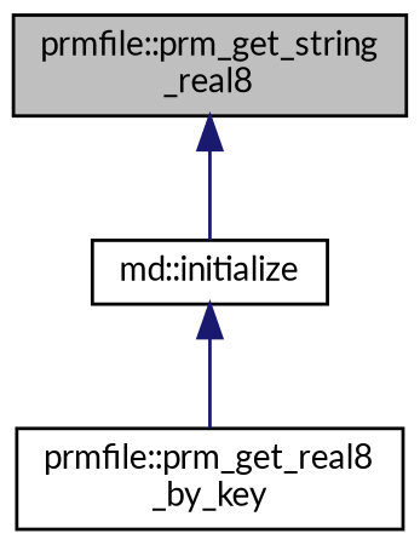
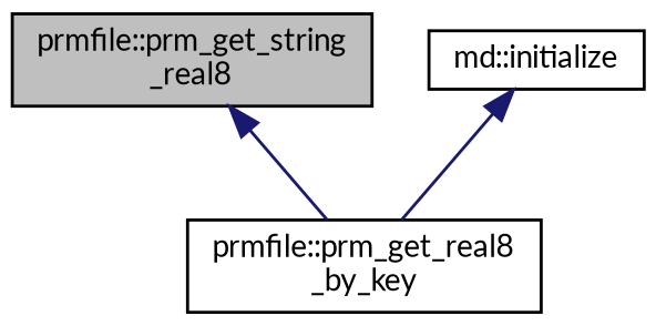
  digraph {
    fontname=Lato
    rankdir=TB
    node [color=black fillcolor=white fontname=Lato fontsize=10 shape=record style=filled]
    edge [color=midnightblue dir=back fontname=Lato fontsize=10 labelfontname=Helvetica labelfontsize=10 style=solid]
    n1 [fillcolor=grey75 fontcolor=black height=0.2 label="prmfile::prm_get_string\l_real8" width=0.4]
    n2 [height=0.2 label="prmfile::prm_get_real8\l_by_key" width=0.4]
    n3 [height=0.2 label="md::initialize" width=0.4]
-   n1 -> n3
+   n1 -> n2
    n3 -> n2
  }
